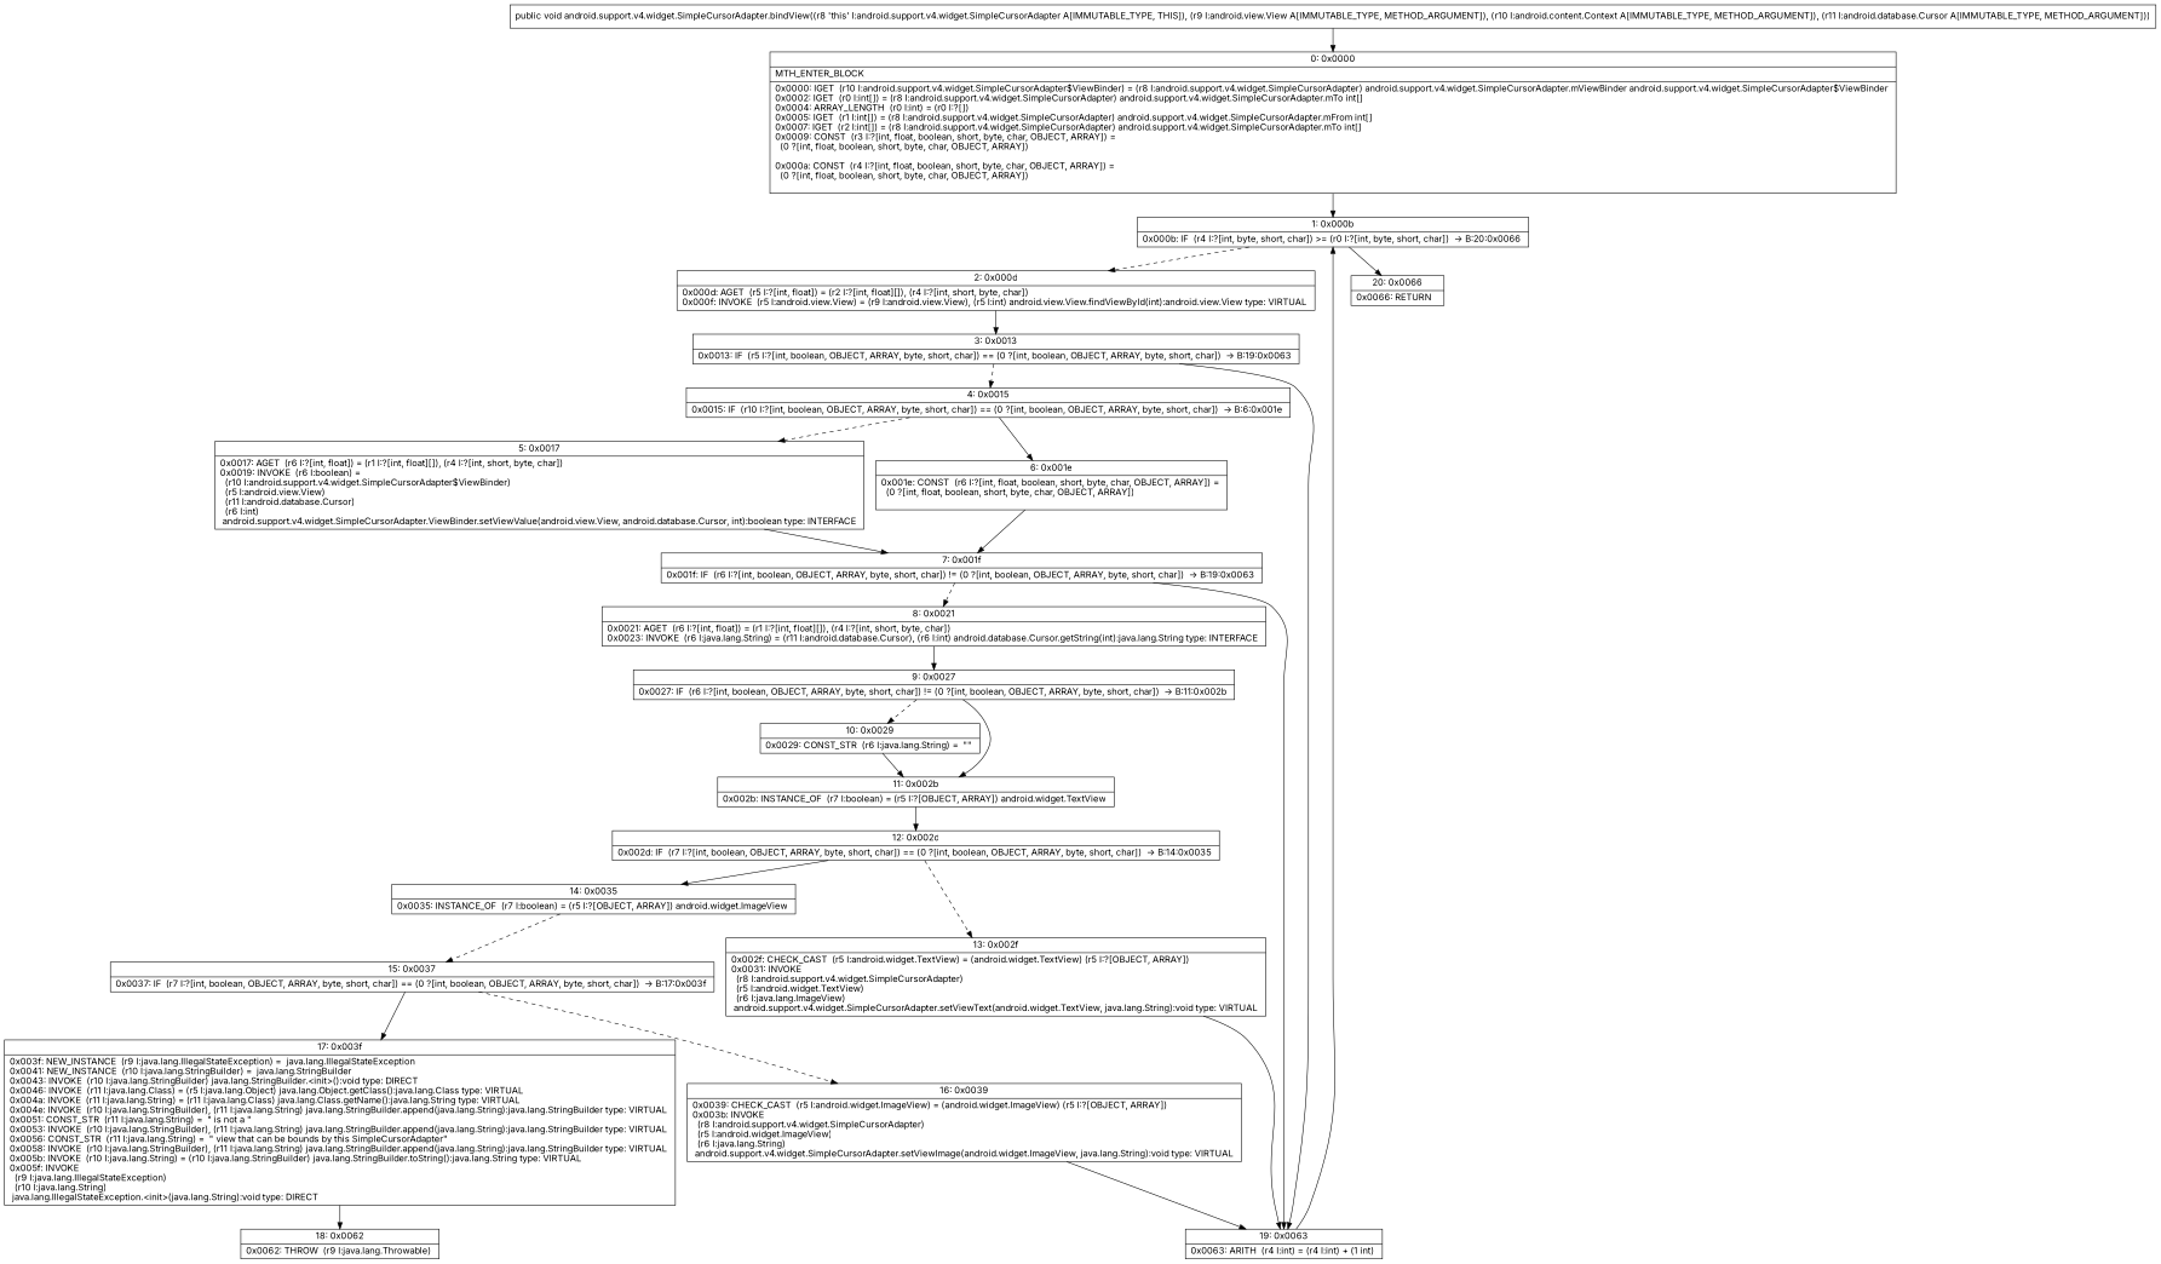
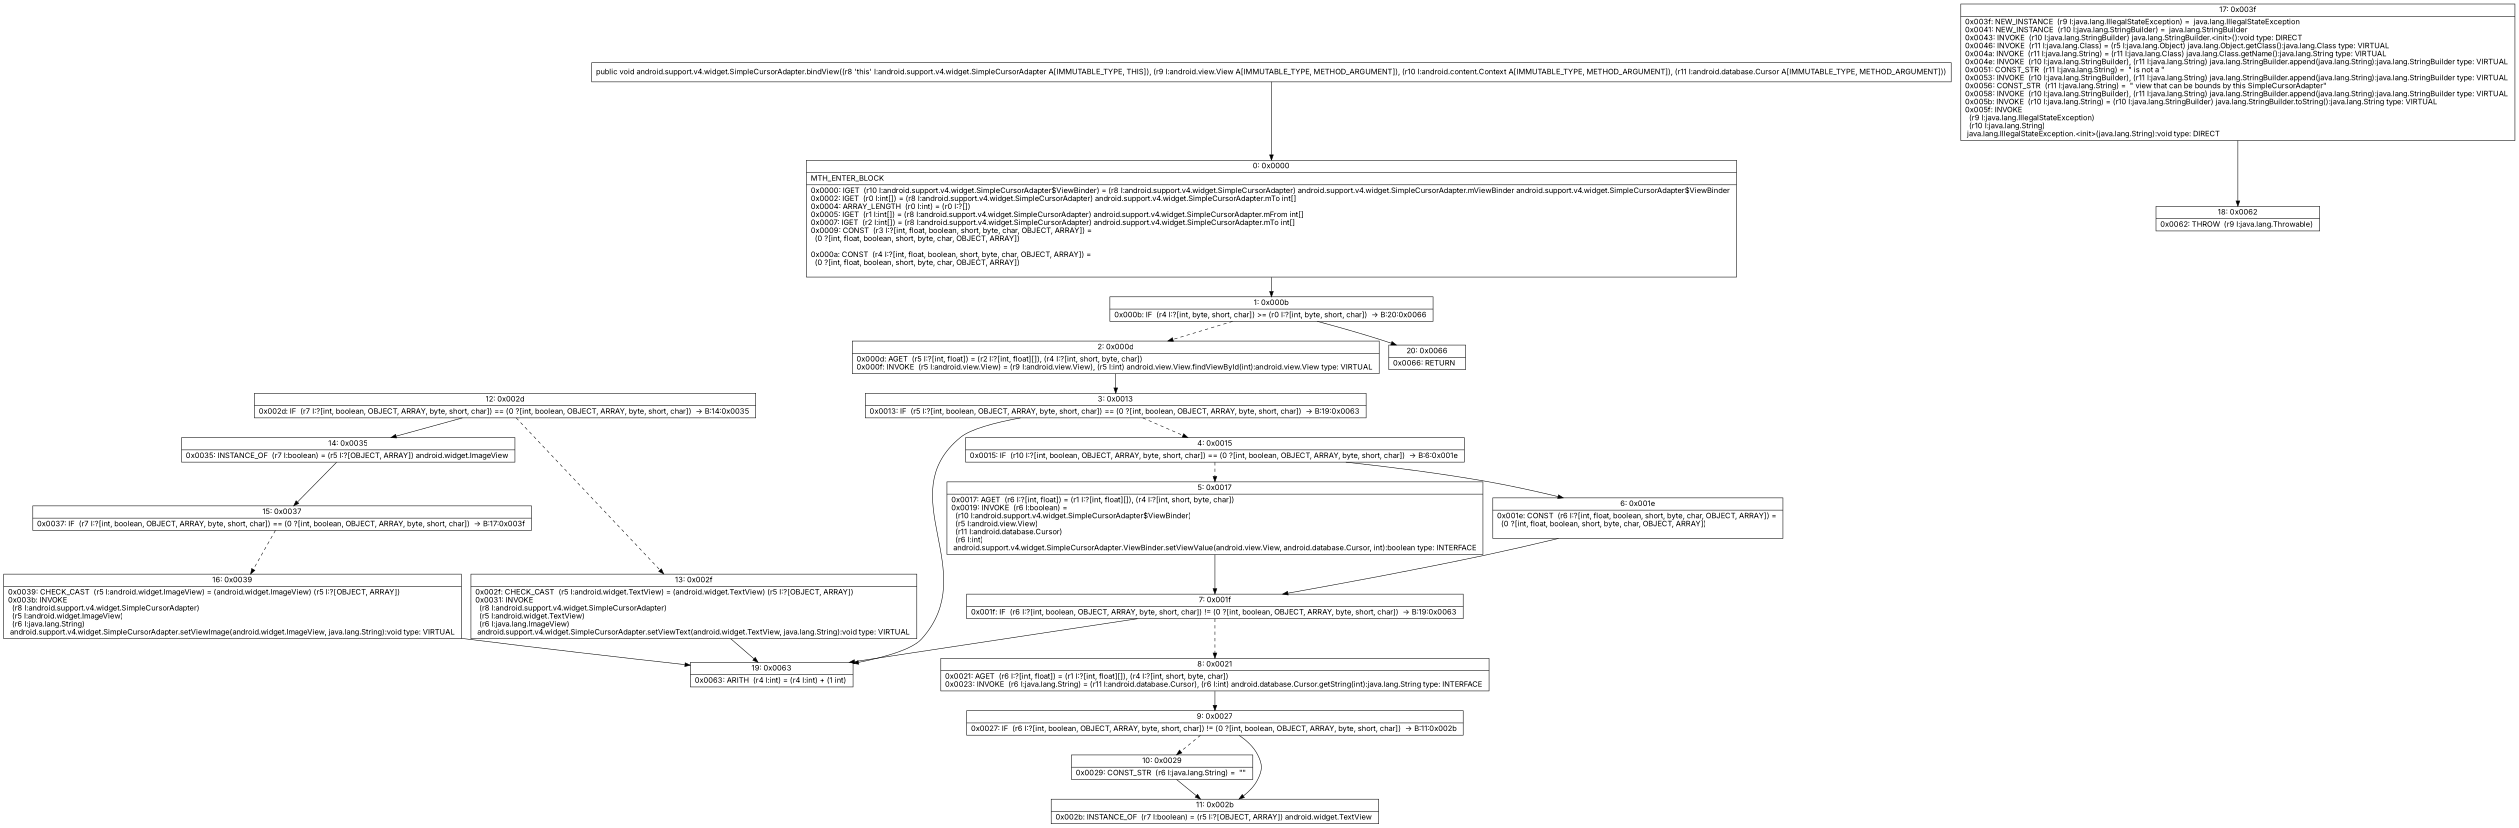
  digraph {
    fontname=Inter
    node [fontname=Inter shape=record]
    edge [fontname=Inter]
    n1 [label="{0\:\ 0x0000|MTH_ENTER_BLOCK\l|0x0000: IGET  (r10 I:android.support.v4.widget.SimpleCursorAdapter$ViewBinder) = (r8 I:android.support.v4.widget.SimpleCursorAdapter) android.support.v4.widget.SimpleCursorAdapter.mViewBinder android.support.v4.widget.SimpleCursorAdapter$ViewBinder \l0x0002: IGET  (r0 I:int[]) = (r8 I:android.support.v4.widget.SimpleCursorAdapter) android.support.v4.widget.SimpleCursorAdapter.mTo int[] \l0x0004: ARRAY_LENGTH  (r0 I:int) = (r0 I:?[]) \l0x0005: IGET  (r1 I:int[]) = (r8 I:android.support.v4.widget.SimpleCursorAdapter) android.support.v4.widget.SimpleCursorAdapter.mFrom int[] \l0x0007: IGET  (r2 I:int[]) = (r8 I:android.support.v4.widget.SimpleCursorAdapter) android.support.v4.widget.SimpleCursorAdapter.mTo int[] \l0x0009: CONST  (r3 I:?[int, float, boolean, short, byte, char, OBJECT, ARRAY]) = \l  (0 ?[int, float, boolean, short, byte, char, OBJECT, ARRAY])\l \l0x000a: CONST  (r4 I:?[int, float, boolean, short, byte, char, OBJECT, ARRAY]) = \l  (0 ?[int, float, boolean, short, byte, char, OBJECT, ARRAY])\l \l}"]
    n2 [label="{1\:\ 0x000b|0x000b: IF  (r4 I:?[int, byte, short, char]) \>= (r0 I:?[int, byte, short, char])  \-\> B:20:0x0066 \l}"]
    n3 [label="{2\:\ 0x000d|0x000d: AGET  (r5 I:?[int, float]) = (r2 I:?[int, float][]), (r4 I:?[int, short, byte, char]) \l0x000f: INVOKE  (r5 I:android.view.View) = (r9 I:android.view.View), (r5 I:int) android.view.View.findViewById(int):android.view.View type: VIRTUAL \l}"]
    n4 [label="{20\:\ 0x0066|0x0066: RETURN   \l}"]
    n5 [label="{3\:\ 0x0013|0x0013: IF  (r5 I:?[int, boolean, OBJECT, ARRAY, byte, short, char]) == (0 ?[int, boolean, OBJECT, ARRAY, byte, short, char])  \-\> B:19:0x0063 \l}"]
    n6 [label="{4\:\ 0x0015|0x0015: IF  (r10 I:?[int, boolean, OBJECT, ARRAY, byte, short, char]) == (0 ?[int, boolean, OBJECT, ARRAY, byte, short, char])  \-\> B:6:0x001e \l}"]
    n7 [label="{19\:\ 0x0063|0x0063: ARITH  (r4 I:int) = (r4 I:int) + (1 int) \l}"]
    n8 [label="{5\:\ 0x0017|0x0017: AGET  (r6 I:?[int, float]) = (r1 I:?[int, float][]), (r4 I:?[int, short, byte, char]) \l0x0019: INVOKE  (r6 I:boolean) = \l  (r10 I:android.support.v4.widget.SimpleCursorAdapter$ViewBinder)\l  (r5 I:android.view.View)\l  (r11 I:android.database.Cursor)\l  (r6 I:int)\l android.support.v4.widget.SimpleCursorAdapter.ViewBinder.setViewValue(android.view.View, android.database.Cursor, int):boolean type: INTERFACE \l}"]
    n9 [label="{6\:\ 0x001e|0x001e: CONST  (r6 I:?[int, float, boolean, short, byte, char, OBJECT, ARRAY]) = \l  (0 ?[int, float, boolean, short, byte, char, OBJECT, ARRAY])\l \l}"]
    n10 [label="{7\:\ 0x001f|0x001f: IF  (r6 I:?[int, boolean, OBJECT, ARRAY, byte, short, char]) != (0 ?[int, boolean, OBJECT, ARRAY, byte, short, char])  \-\> B:19:0x0063 \l}"]
    n11 [label="{8\:\ 0x0021|0x0021: AGET  (r6 I:?[int, float]) = (r1 I:?[int, float][]), (r4 I:?[int, short, byte, char]) \l0x0023: INVOKE  (r6 I:java.lang.String) = (r11 I:android.database.Cursor), (r6 I:int) android.database.Cursor.getString(int):java.lang.String type: INTERFACE \l}"]
    n12 [label="{9\:\ 0x0027|0x0027: IF  (r6 I:?[int, boolean, OBJECT, ARRAY, byte, short, char]) != (0 ?[int, boolean, OBJECT, ARRAY, byte, short, char])  \-\> B:11:0x002b \l}"]
    n13 [label="{10\:\ 0x0029|0x0029: CONST_STR  (r6 I:java.lang.String) =  \"\" \l}"]
    n14 [label="{11\:\ 0x002b|0x002b: INSTANCE_OF  (r7 I:boolean) = (r5 I:?[OBJECT, ARRAY]) android.widget.TextView \l}"]
    n15 [label="{12\:\ 0x002d|0x002d: IF  (r7 I:?[int, boolean, OBJECT, ARRAY, byte, short, char]) == (0 ?[int, boolean, OBJECT, ARRAY, byte, short, char])  \-\> B:14:0x0035 \l}"]
    n16 [label="{13\:\ 0x002f|0x002f: CHECK_CAST  (r5 I:android.widget.TextView) = (android.widget.TextView) (r5 I:?[OBJECT, ARRAY]) \l0x0031: INVOKE  \l  (r8 I:android.support.v4.widget.SimpleCursorAdapter)\l  (r5 I:android.widget.TextView)\l  (r6 I:java.lang.ImageView)\l android.support.v4.widget.SimpleCursorAdapter.setViewText(android.widget.TextView, java.lang.String):void type: VIRTUAL \l}"]
    n17 [label="{14\:\ 0x0035|0x0035: INSTANCE_OF  (r7 I:boolean) = (r5 I:?[OBJECT, ARRAY]) android.widget.ImageView \l}"]
    n18 [label="{15\:\ 0x0037|0x0037: IF  (r7 I:?[int, boolean, OBJECT, ARRAY, byte, short, char]) == (0 ?[int, boolean, OBJECT, ARRAY, byte, short, char])  \-\> B:17:0x003f \l}"]
    n19 [label="{16\:\ 0x0039|0x0039: CHECK_CAST  (r5 I:android.widget.ImageView) = (android.widget.ImageView) (r5 I:?[OBJECT, ARRAY]) \l0x003b: INVOKE  \l  (r8 I:android.support.v4.widget.SimpleCursorAdapter)\l  (r5 I:android.widget.ImageView)\l  (r6 I:java.lang.String)\l android.support.v4.widget.SimpleCursorAdapter.setViewImage(android.widget.ImageView, java.lang.String):void type: VIRTUAL \l}"]
    n20 [label="{17\:\ 0x003f|0x003f: NEW_INSTANCE  (r9 I:java.lang.IllegalStateException) =  java.lang.IllegalStateException \l0x0041: NEW_INSTANCE  (r10 I:java.lang.StringBuilder) =  java.lang.StringBuilder \l0x0043: INVOKE  (r10 I:java.lang.StringBuilder) java.lang.StringBuilder.\<init\>():void type: DIRECT \l0x0046: INVOKE  (r11 I:java.lang.Class) = (r5 I:java.lang.Object) java.lang.Object.getClass():java.lang.Class type: VIRTUAL \l0x004a: INVOKE  (r11 I:java.lang.String) = (r11 I:java.lang.Class) java.lang.Class.getName():java.lang.String type: VIRTUAL \l0x004e: INVOKE  (r10 I:java.lang.StringBuilder), (r11 I:java.lang.String) java.lang.StringBuilder.append(java.lang.String):java.lang.StringBuilder type: VIRTUAL \l0x0051: CONST_STR  (r11 I:java.lang.String) =  \" is not a \" \l0x0053: INVOKE  (r10 I:java.lang.StringBuilder), (r11 I:java.lang.String) java.lang.StringBuilder.append(java.lang.String):java.lang.StringBuilder type: VIRTUAL \l0x0056: CONST_STR  (r11 I:java.lang.String) =  \" view that can be bounds by this SimpleCursorAdapter\" \l0x0058: INVOKE  (r10 I:java.lang.StringBuilder), (r11 I:java.lang.String) java.lang.StringBuilder.append(java.lang.String):java.lang.StringBuilder type: VIRTUAL \l0x005b: INVOKE  (r10 I:java.lang.String) = (r10 I:java.lang.StringBuilder) java.lang.StringBuilder.toString():java.lang.String type: VIRTUAL \l0x005f: INVOKE  \l  (r9 I:java.lang.IllegalStateException)\l  (r10 I:java.lang.String)\l java.lang.IllegalStateException.\<init\>(java.lang.String):void type: DIRECT \l}"]
    n21 [label="{18\:\ 0x0062|0x0062: THROW  (r9 I:java.lang.Throwable) \l}"]
    n22 [label="{public void android.support.v4.widget.SimpleCursorAdapter.bindView((r8 'this' I:android.support.v4.widget.SimpleCursorAdapter A[IMMUTABLE_TYPE, THIS]), (r9 I:android.view.View A[IMMUTABLE_TYPE, METHOD_ARGUMENT]), (r10 I:android.content.Context A[IMMUTABLE_TYPE, METHOD_ARGUMENT]), (r11 I:android.database.Cursor A[IMMUTABLE_TYPE, METHOD_ARGUMENT])) }"]
    n1 -> n2
    n2 -> n3 [style=dashed]
    n2 -> n4
    n3 -> n5
    n5 -> n6 [style=dashed]
    n5 -> n7
    n6 -> n8 [style=dashed]
    n6 -> n9
-   n7 -> n2
    n8 -> n10
    n9 -> n10
    n10 -> n7
    n10 -> n11 [style=dashed]
    n11 -> n12
    n12 -> n13 [style=dashed]
    n12 -> n14
    n13 -> n14
-   n14 -> n15
    n15 -> n16 [style=dashed]
    n15 -> n17
    n16 -> n7
-   n17 -> n18 [style=dashed]
+   n17 -> n18
    n18 -> n19 [style=dashed]
-   n18 -> n20
    n19 -> n7
    n20 -> n21
    n22 -> n1
  }
